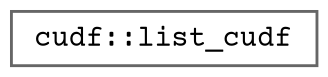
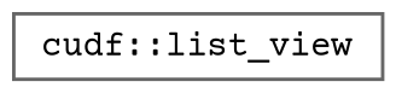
  digraph {
    rankdir=LR
    fontname="Courier Prime"
-   n1 [color=grey40 fillcolor=white fontname="Courier Prime" fontsize=10 height=0.2 label="cudf::list_cudf" shape=box style=filled width=0.4]
+   n1 [color=grey40 fillcolor=white fontname="Courier Prime" fontsize=10 height=0.2 label="cudf::list_view" shape=box style=filled width=0.4]
  }
